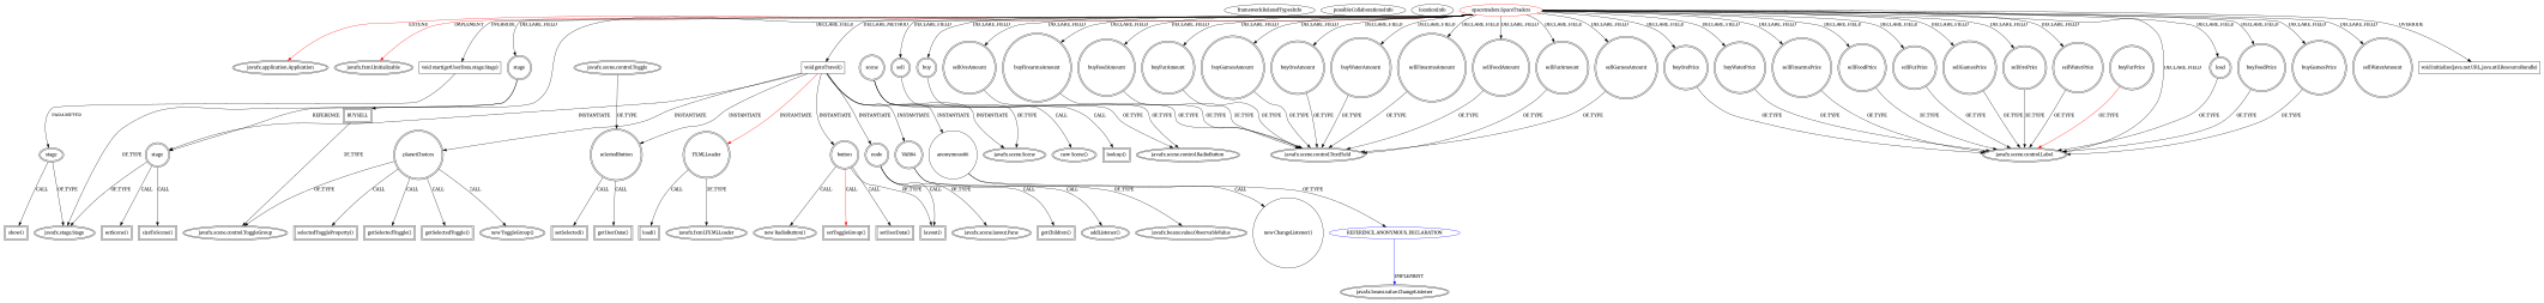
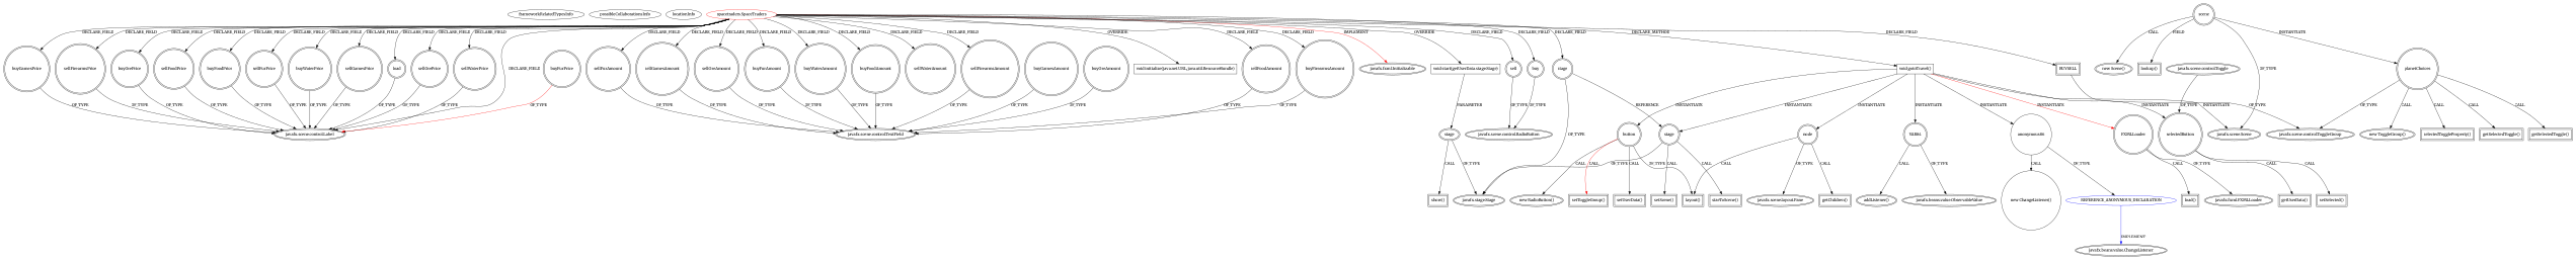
  digraph {
    fontname=Merriweather
    node [fontname=Merriweather isFrameworkType=true vertexType=FIELD_DECLARATION peripheries=2 shape=circle]
    edge [fontname=Merriweather]
    frameworkRelatedTypesInfo [0="javafx.application.Application" 1="javafx.fxml.Initializable" isFrameworkType="" vertexType="" peripheries="" shape=""]
    possibleCollaborationsInfo [0="2782~CLIENT_METHOD_DECLARATION-INSTANTIATION-~javafx.application.Application javafx.fxml.Initializable ~javafx.beans.value.ChangeListener ~false~true" isFrameworkType="" vertexType="" peripheries="" shape=""]
    locationInfo [contextSignature=SpaceTraders filePath="/gossipgirls-spacetraders/spacetraders-master/src/spacetraders/SpaceTraders.java" graphId=2782 projectName="gossipgirls-spacetraders" isFrameworkType="" vertexType="" peripheries="" shape=""]
    n4 [color=red isFrameworkType=false label="spacetraders.SpaceTraders" vertexType=ROOT_CLIENT_CLASS_DECLARATION peripheries="" shape=""]
-   n5 [label="javafx.application.Application" vertexType=FRAMEWORK_CLASS_TYPE shape=""]
    n6 [label="javafx.fxml.Initializable" vertexType=FRAMEWORK_INTERFACE_TYPE shape=""]
    n7 [label=BUYSELL shape=box]
    n8 [label=buy]
    n9 [label=buyFirearmsAmount]
    n10 [label=load]
    n11 [label=buyFoodAmount]
    n12 [label=buyFoodPrice]
    n13 [label=buyFurAmount]
    n14 [label=buyGamesAmount]
    n15 [label=buyGamesPrice]
    n16 [label=buyOreAmount]
    n17 [label=buyOrePrice]
    n18 [label=buyWaterAmount]
    n19 [label=buyWaterPrice]
    n20 [label=sell]
    n21 [label=sellFirearmsAmount]
    n22 [label=sellFirearmsPrice]
    n23 [label=sellFoodAmount]
    n24 [label=sellFoodPrice]
    n25 [label=sellFurAmount]
    n26 [label=sellFurPrice]
    n27 [label=sellGamesAmount]
    n28 [label=sellGamesPrice]
    n29 [label=sellOreAmount]
    n30 [label=sellOrePrice]
    n31 [label=sellWaterAmount]
    n32 [label=sellWaterPrice]
    n33 [label=stage]
    n34 [isFrameworkType=false label="void start(getUserData.stage.Stage)" shape=box vertexType=OVERRIDING_METHOD_DECLARATION peripheries=""]
    n35 [isFrameworkType=false label="void initialize(java.net.URL,java.util.ResourceBundle)" shape=box vertexType=OVERRIDING_METHOD_DECLARATION peripheries=""]
    n36 [isFrameworkType=false label="void gotoTravel()" shape=box vertexType=CLIENT_METHOD_DECLARATION peripheries=""]
    n37 [label="javafx.scene.control.Label" vertexType=FRAMEWORK_CLASS_TYPE shape=""]
    n38 [label="javafx.scene.control.ToggleGroup" vertexType=FRAMEWORK_CLASS_TYPE shape=""]
    n39 [label="javafx.scene.control.RadioButton" vertexType=FRAMEWORK_CLASS_TYPE shape=""]
    n40 [label="javafx.scene.control.TextField" vertexType=FRAMEWORK_CLASS_TYPE shape=""]
    n41 [label=buyFurPrice]
    n42 [label="javafx.stage.Stage" vertexType=FRAMEWORK_CLASS_TYPE shape=""]
    n43 [label=stage vertexType=VARIABLE_EXPRESION]
    n44 [label=stage vertexType=PARAMETER_DECLARATION shape=""]
    n45 [label=FXMLLoader vertexType=VARIABLE_EXPRESION]
    n46 [label=planetChoices vertexType=VARIABLE_EXPRESION]
    n47 [label=button vertexType=VARIABLE_EXPRESION]
    n48 [label="node" vertexType=VARIABLE_EXPRESION]
    n49 [label=VAR84 vertexType=VARIABLE_EXPRESION]
    n50 [isFrameworkType=false label=anonymous86 vertexType=VARIABLE_EXPRESION peripheries=""]
    n51 [label=selectedButton vertexType=VARIABLE_EXPRESION]
    n52 [label="javafx.scene.Scene" vertexType=FRAMEWORK_CLASS_TYPE shape=""]
    n53 [label="setScene()" shape=box vertexType=INSIDE_CALL]
    n54 [label="sizeToScene()" shape=box vertexType=INSIDE_CALL]
    n55 [label="show()" shape=box vertexType=INSIDE_CALL]
    n56 [label="javafx.fxml.FXMLLoader" vertexType=FRAMEWORK_CLASS_TYPE shape=""]
    n57 [label="load()" shape=box vertexType=INSIDE_CALL]
    n58 [label=scene vertexType=VARIABLE_EXPRESION]
    n59 [label="new Scene()" vertexType=CONSTRUCTOR_CALL shape=""]
    n60 [label="lookup()" shape=box vertexType=INSIDE_CALL]
    n61 [label="new ToggleGroup()" vertexType=CONSTRUCTOR_CALL shape=""]
    n62 [label="selectedToggleProperty()" shape=box vertexType=INSIDE_CALL]
    n63 [label="getSelectedToggle()" shape=box vertexType=INSIDE_CALL]
    n64 [label="getSelectedToggle()" shape=box vertexType=INSIDE_CALL]
    n65 [label="new RadioButton()" vertexType=CONSTRUCTOR_CALL shape=""]
    n66 [label="setToggleGroup()" shape=box vertexType=INSIDE_CALL]
    n67 [label="setUserData()" shape=box vertexType=INSIDE_CALL]
    n68 [label="layout()" shape=box vertexType=INSIDE_CALL]
    n69 [label="javafx.scene.layout.Pane" vertexType=FRAMEWORK_CLASS_TYPE shape=""]
    n70 [label="getChildren()" shape=box vertexType=INSIDE_CALL]
    n71 [label="javafx.beans.value.ObservableValue" vertexType=FRAMEWORK_INTERFACE_TYPE shape=""]
    n72 [label="addListener()" shape=ellipse vertexType=INSIDE_CALL]
    n73 [color=blue isFrameworkType=false label=REFERENCE_ANONYMOUS_DECLARATION vertexType=REFERENCE_ANONYMOUS_DECLARATION peripheries="" shape=""]
    n74 [isFrameworkType=false label="new ChangeListener()" vertexType=CONSTRUCTOR_CALL peripheries=""]
    n75 [label="setSelected()" shape=box vertexType=INSIDE_CALL]
    n76 [label="getUserData()" shape=box vertexType=INSIDE_CALL]
    n77 [label="javafx.beans.value.ChangeListener" vertexType=FRAMEWORK_INTERFACE_TYPE shape=""]
    n78 [label="javafx.scene.control.Toggle" vertexType=FRAMEWORK_INTERFACE_TYPE shape=""]
-   n4 -> n5 [color=red label=EXTEND]
    n4 -> n6 [color=red label=IMPLEMENT]
    n4 -> n7 [label=DECLARE_FIELD]
    n4 -> n8 [label=DECLARE_FIELD]
    n4 -> n9 [label=DECLARE_FIELD]
    n4 -> n10 [label=DECLARE_FIELD]
    n4 -> n11 [label=DECLARE_FIELD]
    n4 -> n12 [label=DECLARE_FIELD]
    n4 -> n13 [label=DECLARE_FIELD]
-   n4 -> n14 [label=DECLARE_FIELD]
    n4 -> n15 [label=DECLARE_FIELD]
-   n4 -> n16 [label=DECLARE_FIELD]
    n4 -> n17 [label=DECLARE_FIELD]
    n4 -> n18 [label=DECLARE_FIELD]
    n4 -> n19 [label=DECLARE_FIELD]
    n4 -> n20 [label=DECLARE_FIELD]
    n4 -> n21 [label=DECLARE_FIELD]
    n4 -> n22 [label=DECLARE_FIELD]
    n4 -> n23 [label=DECLARE_FIELD]
    n4 -> n24 [label=DECLARE_FIELD]
    n4 -> n25 [label=DECLARE_FIELD]
    n4 -> n26 [label=DECLARE_FIELD]
    n4 -> n27 [label=DECLARE_FIELD]
    n4 -> n28 [label=DECLARE_FIELD]
    n4 -> n29 [label=DECLARE_FIELD]
    n4 -> n30 [label=DECLARE_FIELD]
    n4 -> n31 [label=DECLARE_FIELD]
    n4 -> n32 [label=DECLARE_FIELD]
    n4 -> n33 [label=DECLARE_FIELD]
    n4 -> n34 [label=OVERRIDE]
    n4 -> n35 [label=OVERRIDE]
    n4 -> n36 [label=DECLARE_METHOD]
    n4 -> n37 [label=DECLARE_FIELD]
    n7 -> n38 [label=OF_TYPE]
    n8 -> n39 [label=OF_TYPE]
    n9 -> n40 [label=OF_TYPE]
    n10 -> n37 [label=OF_TYPE]
    n11 -> n40 [label=OF_TYPE]
    n12 -> n37 [label=OF_TYPE]
    n13 -> n40 [label=OF_TYPE]
    n14 -> n40 [label=OF_TYPE]
    n15 -> n37 [label=OF_TYPE]
    n16 -> n40 [label=OF_TYPE]
    n17 -> n37 [label=OF_TYPE]
    n18 -> n40 [label=OF_TYPE]
    n19 -> n37 [label=OF_TYPE]
    n20 -> n39 [label=OF_TYPE]
    n21 -> n40 [label=OF_TYPE]
    n22 -> n37 [label=OF_TYPE]
    n23 -> n40 [label=OF_TYPE]
    n24 -> n37 [label=OF_TYPE]
    n25 -> n40 [label=OF_TYPE]
    n26 -> n37 [label=OF_TYPE]
    n27 -> n40 [label=OF_TYPE]
    n28 -> n37 [label=OF_TYPE]
    n29 -> n40 [label=OF_TYPE]
    n30 -> n37 [label=OF_TYPE]
    n32 -> n37 [label=OF_TYPE]
    n33 -> n42 [label=OF_TYPE]
    n33 -> n43 [label=REFERENCE]
    n34 -> n44 [label=PARAMETER]
    n36 -> n43 [label=INSTANTIATE]
    n36 -> n45 [color=red label=INSTANTIATE]
-   n36 -> n46 [label=INSTANTIATE]
+   n58 -> n46 [label=INSTANTIATE]
    n36 -> n47 [label=INSTANTIATE]
    n36 -> n48 [label=INSTANTIATE]
    n36 -> n49 [label=INSTANTIATE]
    n36 -> n50 [label=INSTANTIATE]
    n36 -> n51 [label=INSTANTIATE]
    n36 -> n52 [label=INSTANTIATE]
    n41 -> n37 [color=red label=OF_TYPE]
    n43 -> n42 [label=OF_TYPE]
    n43 -> n53 [label=CALL]
    n43 -> n54 [label=CALL]
    n44 -> n42 [label=OF_TYPE]
    n44 -> n55 [label=CALL]
    n45 -> n56 [label=OF_TYPE]
    n45 -> n57 [label=CALL]
    n46 -> n38 [label=OF_TYPE]
    n46 -> n61 [label=CALL]
    n46 -> n62 [label=CALL]
    n46 -> n63 [label=CALL]
    n46 -> n64 [label=CALL]
    n47 -> n65 [label=CALL]
    n47 -> n66 [color=red label=CALL]
    n47 -> n67 [label=CALL]
    n47 -> n68 [label=OF_TYPE]
    n48 -> n68 [label=CALL]
    n48 -> n69 [label=OF_TYPE]
    n48 -> n70 [label=CALL]
    n49 -> n71 [label=OF_TYPE]
    n49 -> n72 [label=CALL]
    n50 -> n73 [label=OF_TYPE]
    n50 -> n74 [label=CALL]
    n51 -> n75 [label=CALL]
    n51 -> n76 [label=CALL]
    n58 -> n52 [label=OF_TYPE]
    n58 -> n59 [label=CALL]
-   n58 -> n60 [label=CALL]
+   n58 -> n60 [label=FIELD]
    n73 -> n77 [color=blue label=IMPLEMENT]
    n78 -> n51 [label=OF_TYPE]
  }
